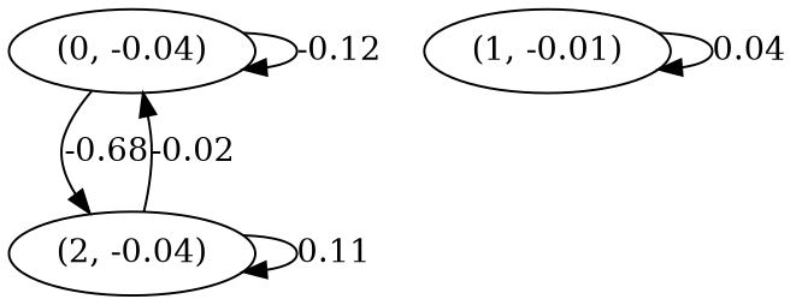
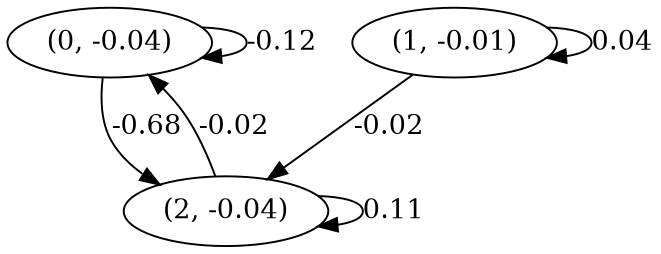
  digraph {
    n1 [label="(0, -0.04)"]
    n2 [label="(2, -0.04)"]
    n3 [label="(1, -0.01)"]
    n1 -> n1 [label=-0.12]
    n1 -> n2 [label=-0.68]
    n2 -> n1 [label=-0.02]
    n2 -> n2 [label=0.11]
+   n3 -> n2 [label=-0.02]
    n3 -> n3 [label=0.04]
  }
